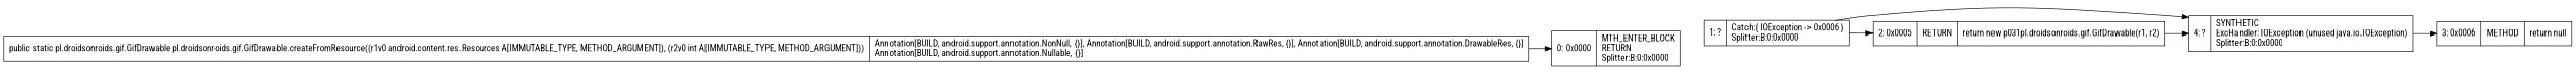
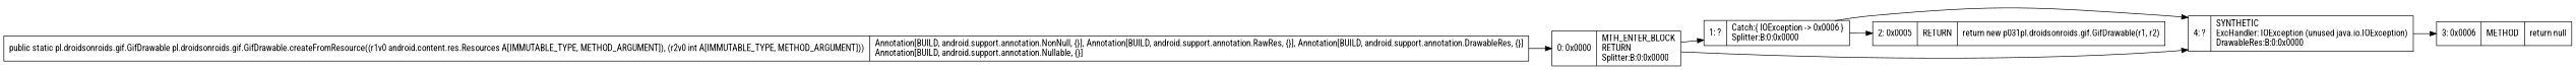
  digraph {
    fontname="Roboto Condensed"
    rankdir=LR
    node [fontname="Roboto Condensed" shape=record]
    edge [fontname="Roboto Condensed"]
    n1 [label="{0\:\ 0x0000|MTH_ENTER_BLOCK\lRETURN\lSplitter:B:0:0x0000\l}"]
    n2 [label="{1\:\ ?|Catch:\{ IOException \-\> 0x0006 \}\lSplitter:B:0:0x0000\l}"]
-   n3 [label="{4\:\ ?|SYNTHETIC\lExcHandler: IOException (unused java.io.IOException)\lSplitter:B:0:0x0000\l}"]
+   n3 [label="{4\:\ ?|SYNTHETIC\lExcHandler: IOException (unused java.io.IOException)\lDrawableRes:B:0:0x0000\l}"]
    n4 [label="{2\:\ 0x0005|RETURN\l|return new p031pl.droidsonroids.gif.GifDrawable(r1, r2)\l}"]
    n5 [label="{3\:\ 0x0006|METHOD\l|return null\l}"]
    n6 [label="{public static pl.droidsonroids.gif.GifDrawable pl.droidsonroids.gif.GifDrawable.createFromResource((r1v0 android.content.res.Resources A[IMMUTABLE_TYPE, METHOD_ARGUMENT]), (r2v0 int A[IMMUTABLE_TYPE, METHOD_ARGUMENT]))  | Annotation[BUILD, android.support.annotation.NonNull, \{\}], Annotation[BUILD, android.support.annotation.RawRes, \{\}], Annotation[BUILD, android.support.annotation.DrawableRes, \{\}]\lAnnotation[BUILD, android.support.annotation.Nullable, \{\}]\l}"]
-   n4 -> n3
+   n1 -> n2
+   n1 -> n3
    n2 -> n3
    n2 -> n4
    n3 -> n5
    n6 -> n1
  }
